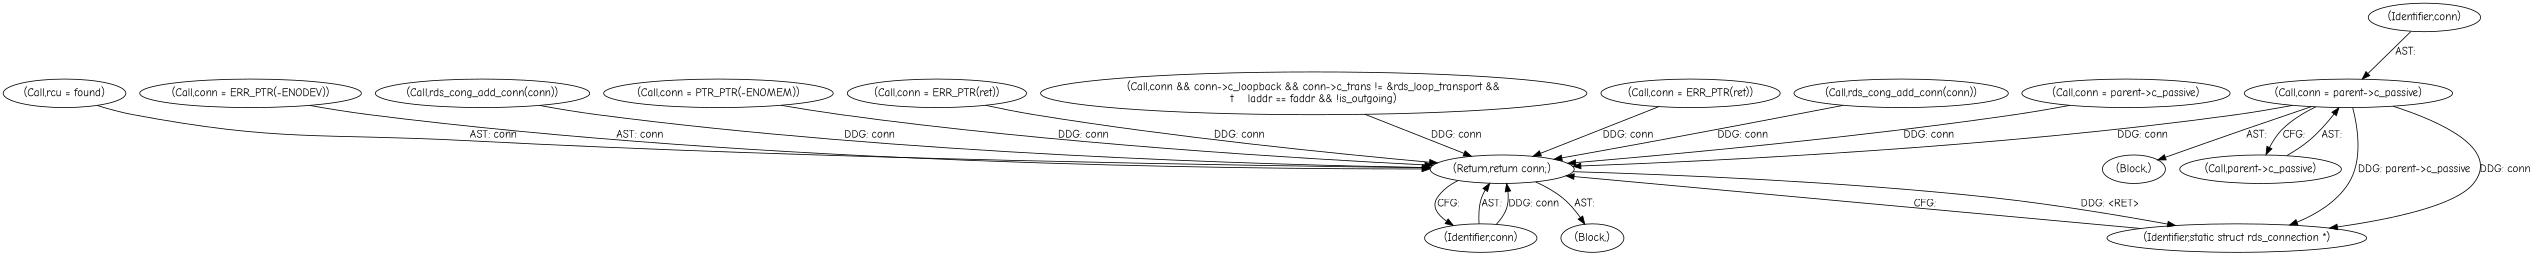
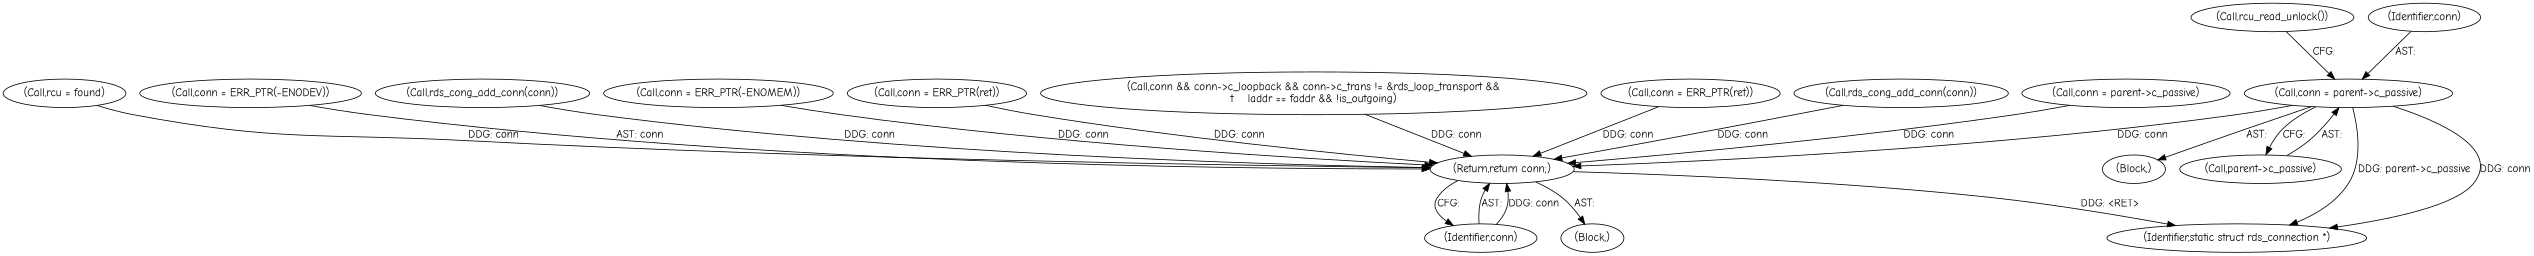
  digraph {
    fontname="Comic Neue"
    node [fontname="Comic Neue"]
    edge [fontname="Comic Neue"]
    n1 [label="(Call,conn = parent->c_passive)"]
    n2 [label="(Return,return conn;)"]
    n3 [label="(Identifier,static struct rds_connection *)"]
    n4 [label="(Block,)"]
    n5 [label="(Call,parent->c_passive)"]
    n6 [label="(Block,)"]
    n7 [label="(Identifier,conn)"]
+   n8 [label="(Call,rcu_read_unlock())"]
    n9 [label="(Call,rcu = found)"]
    n10 [label="(Call,conn = ERR_PTR(-ENODEV))"]
    n11 [label="(Call,rds_cong_add_conn(conn))"]
    n12 [label="(Identifier,conn)"]
-   n13 [label="(Call,conn = PTR_PTR(-ENOMEM))"]
+   n13 [label="(Call,conn = ERR_PTR(-ENOMEM))"]
    n14 [label="(Call,conn = ERR_PTR(ret))"]
    n15 [label="(Call,conn && conn->c_loopback && conn->c_trans != &rds_loop_transport &&\n\t    laddr == faddr && !is_outgoing)"]
    n16 [label="(Call,conn = ERR_PTR(ret))"]
    n17 [label="(Call,rds_cong_add_conn(conn))"]
    n18 [label="(Call,conn = parent->c_passive)"]
    n1 -> n2 [label="DDG: conn"]
    n1 -> n3 [label="DDG: parent->c_passive"]
    n1 -> n3 [label="DDG: conn"]
    n1 -> n4 [label="AST: "]
    n1 -> n5 [label="CFG: "]
    n2 -> n3 [label="DDG: <RET>"]
    n2 -> n6 [label="AST: "]
    n2 -> n7 [label="CFG: "]
-   n3 -> n2 [label="CFG: "]
    n5 -> n1 [label="AST: "]
    n7 -> n2 [label="AST: "]
    n7 -> n2 [label="DDG: conn"]
-   n9 -> n2 [label="AST: conn"]
+   n8 -> n1 [label="CFG: "]
+   n9 -> n2 [label="DDG: conn"]
    n10 -> n2 [label="AST: conn"]
    n11 -> n2 [label="DDG: conn"]
    n12 -> n1 [label="AST: "]
    n13 -> n2 [label="DDG: conn"]
    n14 -> n2 [label="DDG: conn"]
    n15 -> n2 [label="DDG: conn"]
    n16 -> n2 [label="DDG: conn"]
    n17 -> n2 [label="DDG: conn"]
    n18 -> n2 [label="DDG: conn"]
  }
